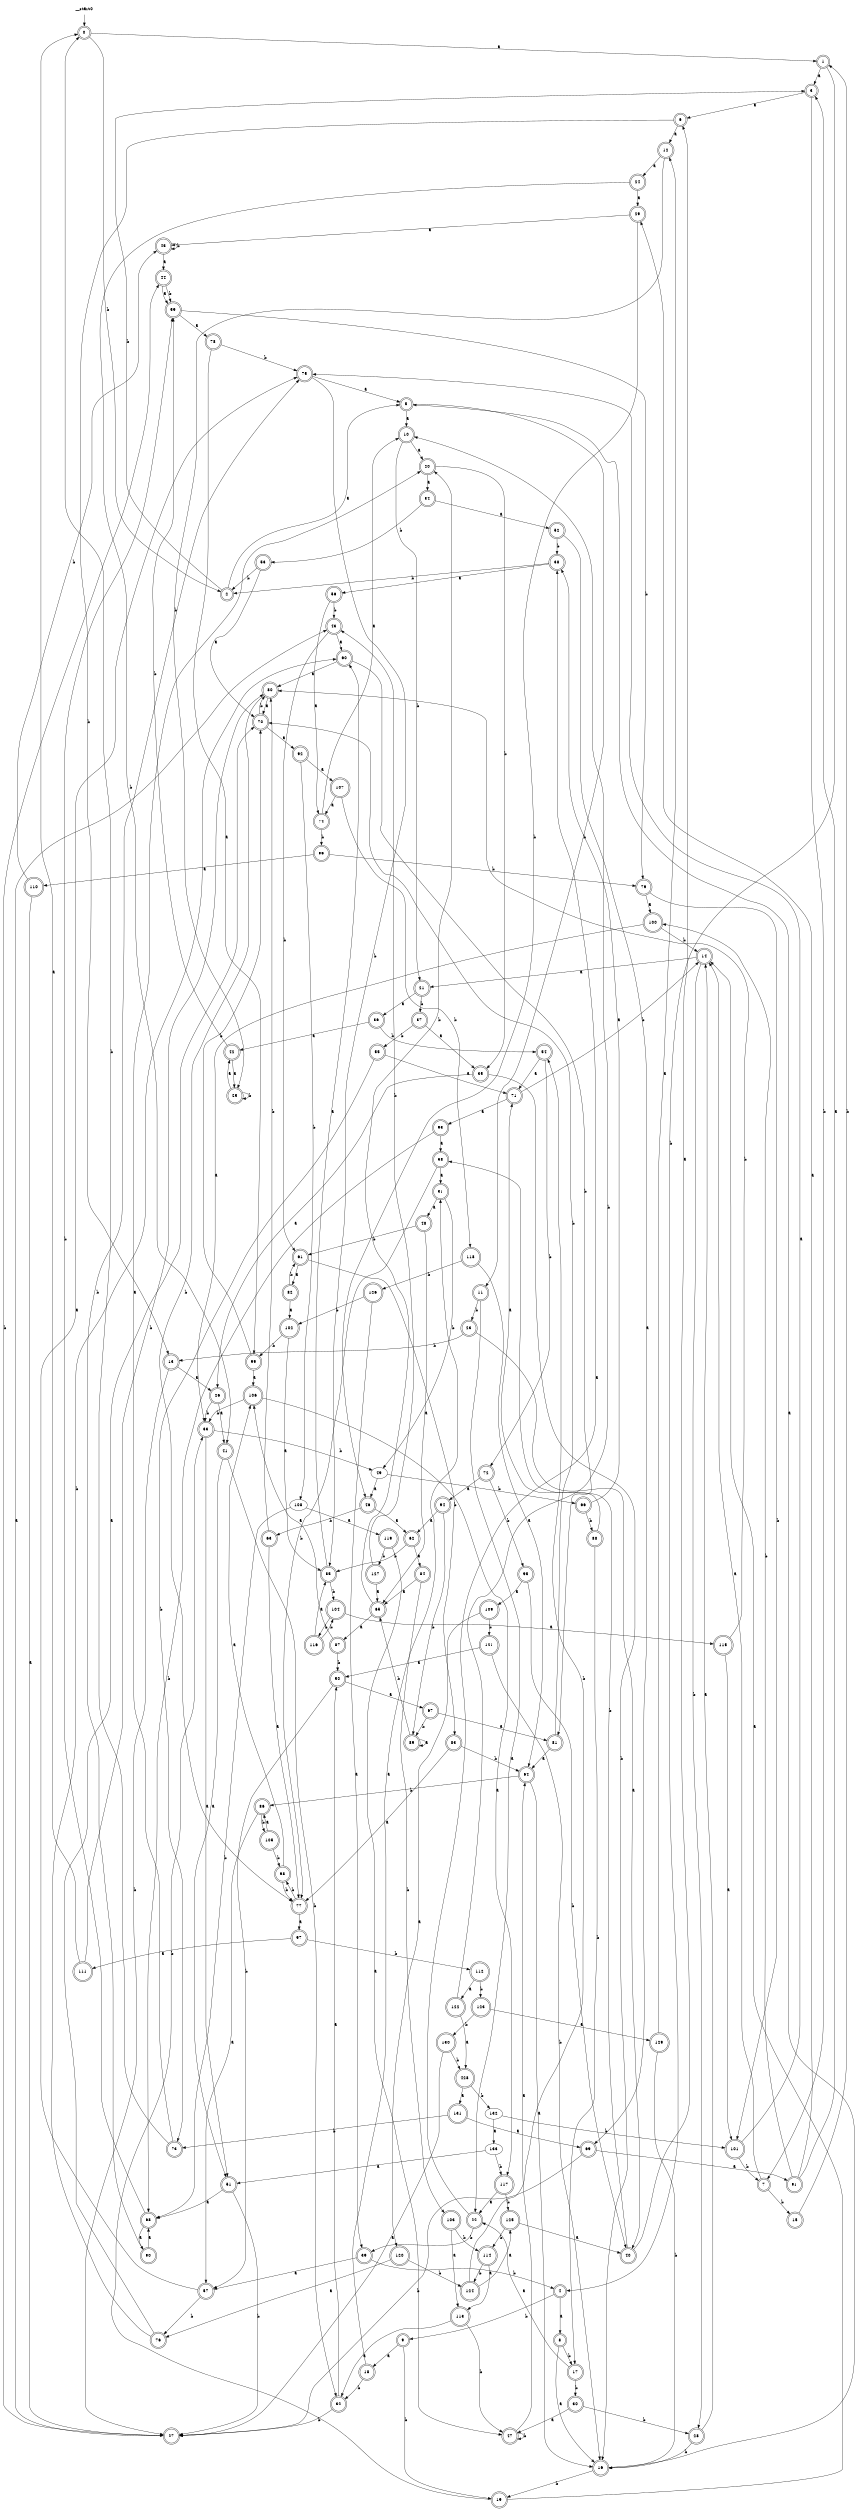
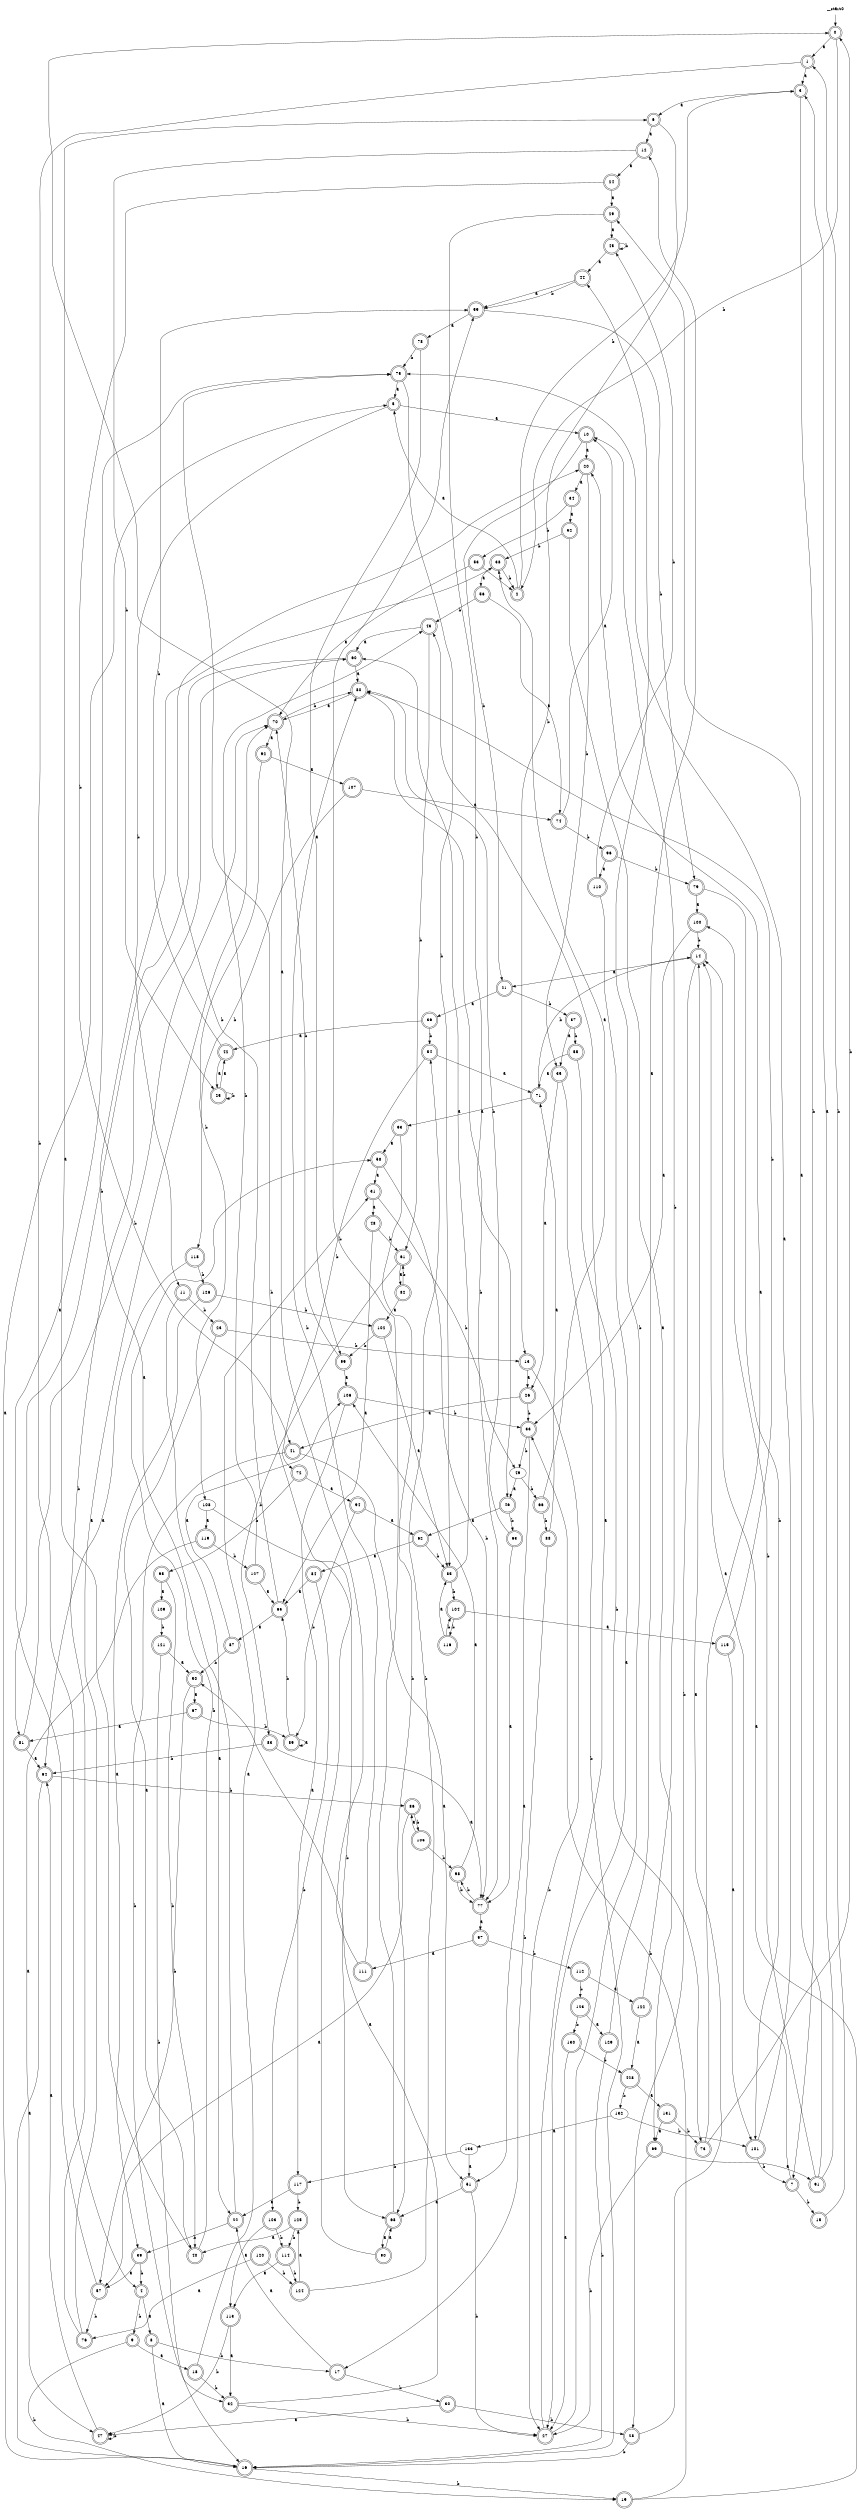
  digraph {
    node [shape=doublecircle]
    __start0 [shape=none]
    0
    1
    2
    3
    4
    5
    6
    7
    8
    9
    10
    11
    12
    13
    14
    15
    16
    17
    18
    19
    20
    21
    22
    23
    24
    25
    26
    27
    28
    30
    31
    32
    33
    34
    35
    36
    37
    38
    39
    40
    29
    41
    42
    43
    44
    45
    46
    47
    48
    49 [shape=""]
    50
    51
    52
    53
    54
    55
    56
    57
    58
    59
    60
    61
    62
    63
    64
    65
    66
    67
    68
    69
    70
    71
    72
    73
    74
    75
    76
    77
    78
    79
    80
    81
    82
    83
    84
    85
    86
    87
    88
    89
    90
    91
    92
    93
    94
    95
    96
    97
    98
    99
    100
    101
    102
    103
    104
    105
    106
    107
    108 [shape=""]
    109
    110
    111
    112
    113
    114
    115
    116
    117
    118
    119
    120
    121
    122
    123
    124
    125
    126
    127
    n130 [label=428]
    129
    130
    131
    132 [shape=""]
    133 [shape=""]
    __start0 -> 0
    0 -> 1 [label=a]
    0 -> 2 [label=b]
    1 -> 3 [label=a]
    1 -> 4 [label=b]
    2 -> 3 [label=b]
    2 -> 5 [label=a]
    3 -> 6 [label=a]
    3 -> 7 [label=b]
    4 -> 8 [label=a]
    4 -> 9 [label=b]
    5 -> 10 [label=a]
    5 -> 11 [label=b]
    6 -> 12 [label=a]
    6 -> 13 [label=b]
    7 -> 14 [label=a]
    7 -> 15 [label=b]
    8 -> 16 [label=a]
    8 -> 17 [label=b]
    9 -> 18 [label=a]
    9 -> 19 [label=b]
    10 -> 20 [label=a]
    10 -> 21 [label=b]
    11 -> 22 [label=a]
    11 -> 23 [label=b]
    12 -> 24 [label=a]
    12 -> 25 [label=b]
    13 -> 26 [label=a]
    13 -> 27 [label=b]
    14 -> 21 [label=a]
    14 -> 28 [label=b]
    15 -> 1 [label=b]
    16 -> 5 [label=a]
    16 -> 19 [label=b]
    17 -> 22 [label=a]
    17 -> 30 [label=b]
    18 -> 31 [label=a]
    18 -> 32 [label=b]
    19 -> 14 [label=a]
    19 -> 33 [label=b]
    20 -> 34 [label=a]
    20 -> 35 [label=b]
    21 -> 36 [label=a]
    21 -> 37 [label=b]
    22 -> 38 [label=a]
    22 -> 39 [label=b]
    23 -> 13 [label=b]
    23 -> 40 [label=a]
    24 -> 29 [label=a]
    24 -> 41 [label=b]
    25 -> 25 [label=b]
    25 -> 42 [label=a]
    26 -> 33 [label=b]
    26 -> 41 [label=a]
    27 -> 43 [label=a]
    27 -> 44 [label=b]
    28 -> 14 [label=a]
    28 -> 16 [label=b]
    30 -> 28 [label=b]
    30 -> 47 [label=a]
    31 -> 48 [label=a]
    31 -> 49 [label=b]
    32 -> 27 [label=b]
    32 -> 50 [label=a]
    33 -> 49 [label=b]
    33 -> 51 [label=a]
    34 -> 52 [label=a]
    34 -> 53 [label=b]
    35 -> 16 [label=b]
    35 -> 26 [label=a]
    36 -> 42 [label=a]
    36 -> 54 [label=b]
    37 -> 35 [label=a]
    37 -> 55 [label=b]
    38 -> 2 [label=b]
    38 -> 56 [label=a]
    39 -> 4 [label=b]
    39 -> 57 [label=a]
    40 -> 6 [label=a]
    40 -> 58 [label=b]
    29 -> 45 [label=a]
    29 -> 46 [label=b]
    41 -> 32 [label=b]
    41 -> 51 [label=a]
    42 -> 25 [label=a]
    42 -> 59 [label=b]
    43 -> 60 [label=a]
    43 -> 61 [label=b]
    44 -> 59 [label=a]
    44 -> 59 [label=b]
    45 -> 44 [label=a]
    45 -> 45 [label=b]
    46 -> 62 [label=a]
    46 -> 63 [label=b]
    47 -> 47 [label=b]
    47 -> 64 [label=a]
    48 -> 61 [label=b]
    48 -> 65 [label=a]
    49 -> 46 [label=a]
    49 -> 66 [label=b]
    50 -> 57 [label=b]
    50 -> 67 [label=a]
    51 -> 27 [label=b]
    51 -> 68 [label=a]
    52 -> 38 [label=b]
    52 -> 69 [label=a]
    53 -> 2 [label=b]
    53 -> 70 [label=a]
    54 -> 71 [label=a]
    54 -> 72 [label=b]
    55 -> 71 [label=a]
    55 -> 73 [label=b]
    56 -> 43 [label=b]
    56 -> 74 [label=a]
    57 -> 75 [label=a]
    57 -> 76 [label=b]
    58 -> 31 [label=a]
    58 -> 77 [label=b]
    59 -> 78 [label=a]
    59 -> 79 [label=b]
    60 -> 80 [label=a]
    60 -> 81 [label=b]
    61 -> 82 [label=a]
    61 -> 83 [label=b]
    62 -> 84 [label=a]
    62 -> 85 [label=b]
    63 -> 77 [label=a]
    63 -> 80 [label=b]
    64 -> 16 [label=a]
    64 -> 86 [label=b]
    65 -> 20 [label=b]
    65 -> 87 [label=a]
    66 -> 38 [label=a]
    66 -> 88 [label=b]
    67 -> 81 [label=a]
    67 -> 89 [label=b]
    68 -> 59 [label=b]
    68 -> 90 [label=a]
    69 -> 27 [label=b]
    69 -> 91 [label=a]
    70 -> 80 [label=b]
    70 -> 92 [label=a]
    71 -> 14 [label=b]
    71 -> 93 [label=a]
    72 -> 94 [label=a]
    72 -> 95 [label=b]
    73 -> 0 [label=b]
    73 -> 20 [label=a]
    74 -> 10 [label=a]
    74 -> 96 [label=b]
    75 -> 5 [label=a]
    75 -> 85 [label=b]
    76 -> 60 [label=b]
    76 -> 70 [label=a]
    77 -> 97 [label=a]
    77 -> 98 [label=b]
    78 -> 75 [label=b]
    78 -> 99 [label=a]
    79 -> 100 [label=a]
    79 -> 101 [label=b]
    80 -> 70 [label=a]
    80 -> 77 [label=b]
    81 -> 64 [label=a]
    81 -> 70 [label=b]
    82 -> 61 [label=b]
    82 -> 102 [label=a]
    83 -> 64 [label=b]
    83 -> 77 [label=a]
    84 -> 65 [label=a]
    84 -> 103 [label=b]
    85 -> 60 [label=a]
    85 -> 104 [label=b]
    86 -> 57 [label=a]
    86 -> 105 [label=b]
    87 -> 50 [label=b]
    87 -> 106 [label=a]
    88 -> 17 [label=b]
    88 -> 71 [label=a]
    89 -> 65 [label=b]
    89 -> 89 [label=a]
    90 -> 68 [label=a]
    90 -> 75 [label=b]
    91 -> 3 [label=a]
    91 -> 29 [label=a]
    91 -> 100 [label=b]
    92 -> 107 [label=a]
    92 -> 108 [label=b]
    93 -> 58 [label=a]
    93 -> 68 [label=b]
    94 -> 62 [label=a]
    94 -> 89 [label=b]
    95 -> 40 [label=b]
    95 -> 109 [label=a]
    96 -> 79 [label=b]
    96 -> 110 [label=a]
    97 -> 111 [label=a]
    97 -> 112 [label=b]
    98 -> 77 [label=b]
    98 -> 106 [label=a]
    99 -> 70 [label=b]
    99 -> 106 [label=a]
    100 -> 14 [label=b]
    100 -> 33 [label=a]
    101 -> 7 [label=b]
    101 -> 75 [label=a]
    102 -> 85 [label=a]
    102 -> 99 [label=b]
    103 -> 113 [label=a]
    103 -> 114 [label=b]
    104 -> 115 [label=a]
    104 -> 116 [label=b]
    105 -> 86 [label=a]
    105 -> 98 [label=b]
    106 -> 33 [label=b]
    106 -> 117 [label=a]
    107 -> 74 [label=a]
    107 -> 118 [label=b]
    108 -> 68 [label=b]
    108 -> 119 [label=a]
-   109 -> 120 [label=a]
    109 -> 121 [label=b]
    110 -> 27 [label=a]
    110 -> 45 [label=b]
    111 -> 0 [label=a]
    111 -> 80 [label=b]
    112 -> 122 [label=a]
    112 -> 123 [label=b]
    113 -> 32 [label=a]
    113 -> 47 [label=b]
    114 -> 113 [label=a]
    114 -> 124 [label=b]
    115 -> 80 [label=b]
    115 -> 101 [label=a]
    116 -> 85 [label=a]
    116 -> 104 [label=b]
    117 -> 22 [label=a]
    117 -> 125 [label=b]
    118 -> 64 [label=a]
    118 -> 126 [label=b]
    119 -> 47 [label=a]
    119 -> 127 [label=b]
    120 -> 76 [label=a]
    120 -> 124 [label=b]
    121 -> 16 [label=b]
    121 -> 50 [label=a]
    122 -> 10 [label=b]
    122 -> n130 [label=a]
    123 -> 129 [label=a]
    123 -> 130 [label=b]
    124 -> 54 [label=b]
    124 -> 125 [label=a]
    125 -> 40 [label=a]
    125 -> 114 [label=b]
    126 -> 39 [label=a]
    126 -> 102 [label=b]
    127 -> 43 [label=b]
    127 -> 65 [label=a]
    n130 -> 131 [label=a]
    n130 -> 132 [label=b]
    129 -> 12 [label=a]
    129 -> 16 [label=b]
    130 -> 27 [label=a]
    130 -> n130 [label=b]
    131 -> 69 [label=a]
    131 -> 73 [label=b]
    132 -> 101 [label=b]
    132 -> 133 [label=a]
    133 -> 51 [label=a]
    133 -> 117 [label=b]
  }
